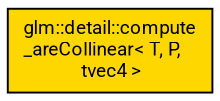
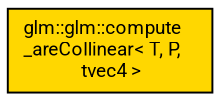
  digraph {
    rankdir=LR
    fontname=Roboto
-   n1 [color=black fillcolor=gold fontname=Roboto fontsize=10 height=0.2 label="glm::detail::compute\l_areCollinear\< T, P,\l tvec4 \>" shape=record style=filled width=0.4]
+   n1 [color=black fillcolor=gold fontname=Roboto fontsize=10 height=0.2 label="glm::glm::compute\l_areCollinear\< T, P,\l tvec4 \>" shape=record style=filled width=0.4]
  }
